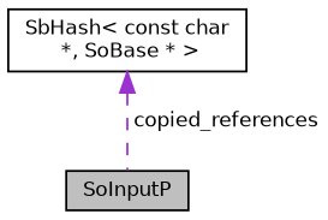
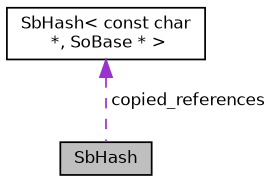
  digraph {
    node [color=black fontname=Helvetica fontsize=10 shape=record style=filled]
-   n1 [fillcolor=grey75 fontcolor=black height=0.2 label=SoInputP width=0.4]
+   n1 [fillcolor=grey75 fontcolor=black height=0.2 label=SbHash width=0.4]
    n2 [fillcolor=white height=0.2 label="SbHash\< const char\l *, SoBase * \>" width=0.4]
    n2 -> n1 [color=darkorchid3 dir=back fontname=Helvetica fontsize=10 label=" copied_references" labelfontname=Helvetica labelfontsize=10 style=dashed]
  }
